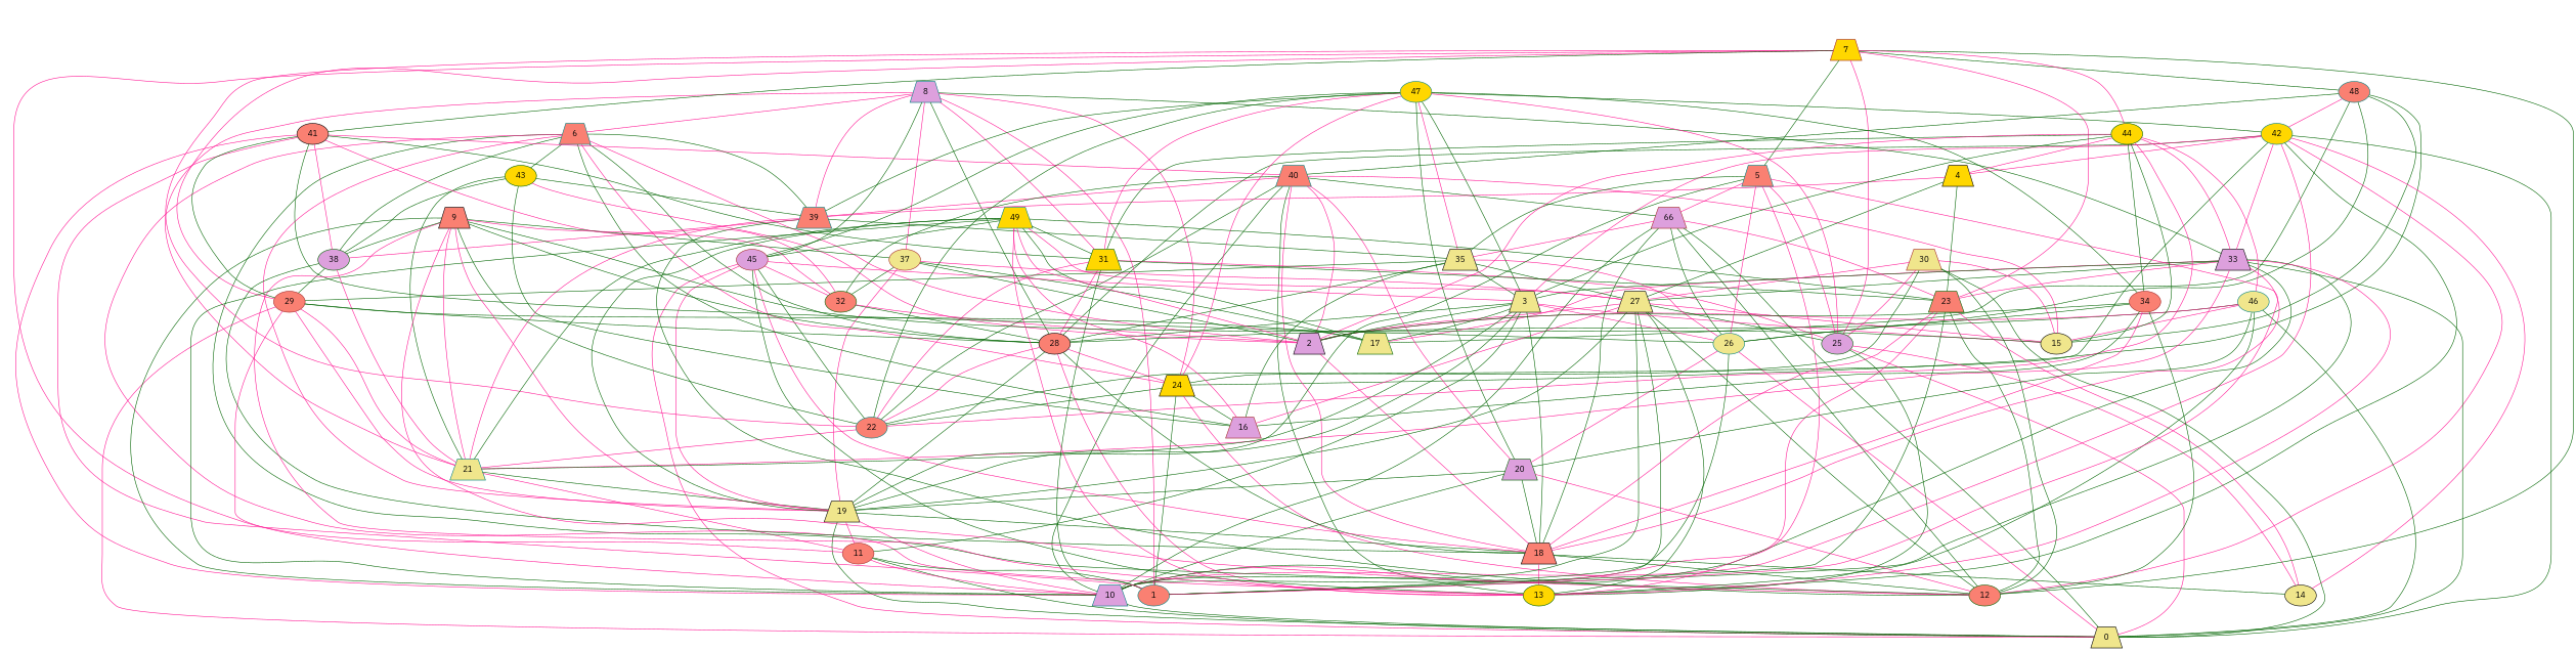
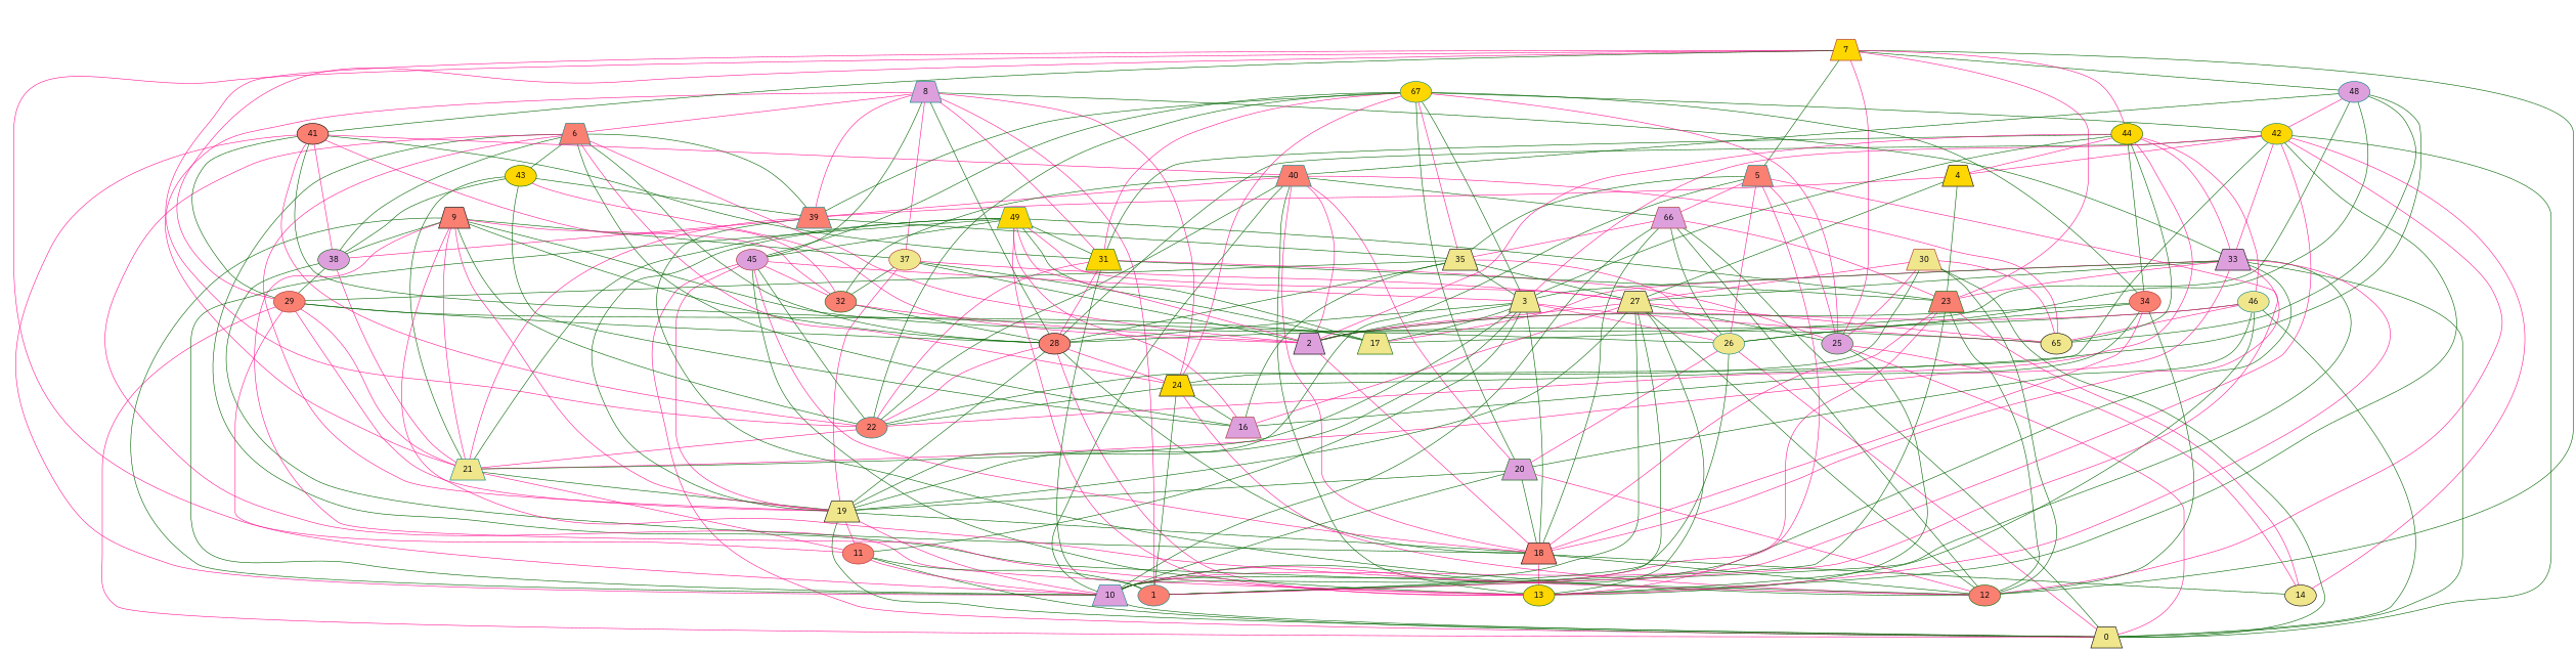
  digraph {
    fontname="IBM Plex Sans"
    node [color=teal fillcolor=salmon fontname="IBM Plex Sans" shape=trapezium style=filled]
    edge [color=darkgreen dir=none fontname="IBM Plex Sans"]
-   48 [shape=ellipse]
+   48 [fillcolor=plum shape=ellipse]
    17 [color=darkgreen fillcolor=khaki]
-   15 [color=black fillcolor=khaki shape=ellipse]
+   15 [color=black fillcolor=khaki shape=ellipse label=65]
    24 [color=black fillcolor=gold]
    26 [fillcolor=khaki shape=ellipse]
    40
    42 [fillcolor=gold shape=ellipse]
    12 [color=darkgreen shape=ellipse]
    1 [shape=ellipse]
    22 [shape=ellipse]
    16 [color=brown fillcolor=plum]
    31 [color=darkgreen fillcolor=gold]
    25 [color=darkgreen fillcolor=plum shape=ellipse]
    28 [color=black shape=ellipse]
    23 [color=darkgreen]
    0 [color=black fillcolor=khaki]
    14 [color=black fillcolor=khaki shape=ellipse]
    13 [color=darkgreen fillcolor=gold shape=ellipse]
    18 [color=black]
    19 [color=black fillcolor=khaki]
    46 [fillcolor=khaki shape=ellipse]
    2 [color=black fillcolor=plum]
    20 [color=darkgreen fillcolor=plum]
    8 [fillcolor=plum]
    37 [color=brown fillcolor=khaki shape=ellipse]
    33 [color=black fillcolor=plum]
    21 [fillcolor=khaki]
    45 [color=brown fillcolor=plum shape=ellipse]
    6
    39
    27 [color=black fillcolor=khaki]
    32 [color=darkgreen shape=ellipse]
    10 [fillcolor=plum]
    3 [color=black fillcolor=khaki]
    11 [color=brown shape=ellipse]
    30 [color=brown fillcolor=khaki]
    38 [color=darkgreen fillcolor=plum shape=ellipse]
    43 [color=darkgreen fillcolor=gold shape=ellipse]
    35 [color=black fillcolor=khaki]
    29 [color=brown shape=ellipse]
    4 [color=black fillcolor=gold]
    7 [color=brown fillcolor=gold]
    41 [color=black shape=ellipse]
    5
    44 [color=darkgreen fillcolor=gold shape=ellipse]
    n46 [color=brown fillcolor=plum label=66]
    9 [color=black]
-   47 [fillcolor=gold shape=ellipse]
+   47 [fillcolor=gold shape=ellipse label=67]
    34 [color=brown shape=ellipse]
    49 [fillcolor=gold]
    subgraph sub_1 {
      48
      17
      15
      24
      26
      40
      42
      12
      1
      22
      16
      31
      25
      28
      23
      0
      14
      13
      18
      19
      46
      2
      20
      8
      37
      33
      21
      45
      6
      39
      27
      32
      10
      3
      11
      30
      38
      43
      35
      29
      4
      7
      41
      5
      44
      n46
      9
      47
      34
      49
    }
    48 -> 17
    48 -> 15
    48 -> 24
    48 -> 26
    48 -> 40
    48 -> 42 [color=deeppink]
    24 -> 12 [color=deeppink]
    24 -> 1
    24 -> 22
    24 -> 16
    26 -> 0 [color=deeppink]
    26 -> 20 [color=deeppink]
    26 -> 10
    40 -> 15 [color=deeppink]
    40 -> 22
    40 -> 13
    40 -> 18 [color=deeppink]
    40 -> 2 [color=deeppink]
    40 -> 20 [color=deeppink]
    40 -> 39 [color=deeppink]
    40 -> 32
    40 -> 10
    40 -> n46
    42 -> 24
    42 -> 12 [color=deeppink]
    42 -> 28
    42 -> 0
    42 -> 14 [color=deeppink]
    42 -> 13
    42 -> 33 [color=deeppink]
    42 -> 10 [color=deeppink]
    42 -> 3 [color=deeppink]
    42 -> 4 [color=deeppink]
    22 -> 21 [color=deeppink]
    31 -> 1
    31 -> 22 [color=deeppink]
    31 -> 25 [color=deeppink]
    31 -> 28 [color=deeppink]
    31 -> 23
    25 -> 0 [color=deeppink]
    25 -> 14 [color=deeppink]
    25 -> 13
    28 -> 24 [color=deeppink]
    28 -> 22 [color=deeppink]
    28 -> 13 [color=deeppink]
    28 -> 18
    28 -> 19
    23 -> 12
    23 -> 1
    23 -> 14 [color=deeppink]
    23 -> 18 [color=deeppink]
    23 -> 10 [color=deeppink]
    18 -> 12
    18 -> 14
    18 -> 13 [color=deeppink]
    19 -> 0
    19 -> 18
    19 -> 10 [color=deeppink]
    19 -> 11 [color=deeppink]
    46 -> 15 [color=deeppink]
    46 -> 28
    46 -> 0
    46 -> 13
    46 -> 2 [color=deeppink]
    46 -> 20
    2 -> 18 [color=deeppink]
    20 -> 12 [color=deeppink]
    20 -> 18
    20 -> 19
    20 -> 10
    8 -> 24 [color=deeppink]
    8 -> 1 [color=deeppink]
    8 -> 31 [color=deeppink]
    8 -> 28
    8 -> 37 [color=deeppink]
    8 -> 33
    8 -> 21 [color=deeppink]
    8 -> 45
    8 -> 6 [color=deeppink]
    8 -> 39 [color=deeppink]
    37 -> 17
    37 -> 19 [color=deeppink]
    37 -> 2
    37 -> 27 [color=deeppink]
    37 -> 32
    33 -> 17 [color=deeppink]
    33 -> 1
    33 -> 23 [color=deeppink]
    33 -> 0
    33 -> 13 [color=deeppink]
    33 -> 18 [color=deeppink]
    33 -> 21 [color=deeppink]
    33 -> 27
    33 -> 10
    33 -> 3
    21 -> 19
    21 -> 11 [color=deeppink]
    45 -> 22
    45 -> 0 [color=deeppink]
    45 -> 13
    45 -> 18 [color=deeppink]
    45 -> 19 [color=deeppink]
    45 -> 32 [color=deeppink]
    45 -> 3 [color=deeppink]
    6 -> 24 [color=deeppink]
    6 -> 12
    6 -> 16
    6 -> 28
    6 -> 13 [color=deeppink]
    6 -> 19 [color=deeppink]
    6 -> 2 [color=deeppink]
    6 -> 39
    6 -> 38
    6 -> 43
    39 -> 12
    39 -> 21 [color=deeppink]
    39 -> 38 [color=deeppink]
    39 -> 35
    27 -> 15 [color=deeppink]
    27 -> 12
    27 -> 1
    27 -> 16 [color=deeppink]
    27 -> 25
    27 -> 13
    27 -> 19
    27 -> 2 [color=deeppink]
    27 -> 10
    32 -> 28
    32 -> 2 [color=deeppink]
    10 -> 0
    3 -> 17
    3 -> 15 [color=deeppink]
    3 -> 26 [color=deeppink]
    3 -> 28
    3 -> 18
    3 -> 19
    3 -> 2
    3 -> 21
    3 -> 11
    11 -> 1
    11 -> 0
    11 -> 10 [color=deeppink]
    30 -> 15 [color=deeppink]
    30 -> 12
    30 -> 22
    30 -> 25 [color=deeppink]
    30 -> 0
    30 -> 27 [color=deeppink]
    38 -> 18
    38 -> 21 [color=deeppink]
    38 -> 29
    43 -> 16
    43 -> 2 [color=deeppink]
    43 -> 21
    43 -> 39
    43 -> 38
    35 -> 26 [color=deeppink]
    35 -> 16
    35 -> 28
    35 -> 27
    35 -> 3
    35 -> 29
    29 -> 17
    29 -> 28
    29 -> 0 [color=deeppink]
    29 -> 19 [color=deeppink]
    29 -> 21 [color=deeppink]
    29 -> 10 [color=deeppink]
    4 -> 23
    4 -> 39 [color=deeppink]
    4 -> 27
    7 -> 48
    7 -> 12
    7 -> 22 [color=deeppink]
    7 -> 25 [color=deeppink]
    7 -> 23 [color=deeppink]
    7 -> 11 [color=deeppink]
    7 -> 29 [color=deeppink]
    7 -> 41
    7 -> 5
    7 -> 44 [color=deeppink]
    41 -> 26
    41 -> 40 [color=deeppink]
-   41 -> 1 [color=deeppink]
+   41 -> 22 [color=deeppink]
    41 -> 31
    41 -> 32 [color=deeppink]
    41 -> 10 [color=deeppink]
    41 -> 38 [color=deeppink]
    41 -> 29
    5 -> 26 [color=deeppink]
    5 -> 1 [color=deeppink]
    5 -> 25 [color=deeppink]
    5 -> 13 [color=deeppink]
    5 -> 19
    5 -> 35
    5 -> n46 [color=deeppink]
    44 -> 15
    44 -> 22 [color=deeppink]
    44 -> 31
    44 -> 46 [color=deeppink]
    44 -> 2 [color=deeppink]
    44 -> 33 [color=deeppink]
    44 -> 3
    44 -> 4 [color=deeppink]
    44 -> 34
    n46 -> 26
    n46 -> 12
    n46 -> 23 [color=deeppink]
    n46 -> 0
    n46 -> 18
    n46 -> 10
    n46 -> 35 [color=deeppink]
    9 -> 15
    9 -> 12 [color=deeppink]
    9 -> 22
    9 -> 28
    9 -> 13 [color=deeppink]
    9 -> 19 [color=deeppink]
    9 -> 37
    9 -> 21 [color=deeppink]
    9 -> 32 [color=deeppink]
    9 -> 10
    9 -> 38
    47 -> 24 [color=deeppink]
    47 -> 42
    47 -> 22
    47 -> 31 [color=deeppink]
    47 -> 25 [color=deeppink]
    47 -> 20
    47 -> 45
    47 -> 39
    47 -> 3
    47 -> 35 [color=deeppink]
    47 -> 34
    34 -> 26
    34 -> 12
    34 -> 16
    34 -> 18 [color=deeppink]
    34 -> 2
    49 -> 17
    49 -> 16 [color=deeppink]
    49 -> 31
    49 -> 23
    49 -> 13 [color=deeppink]
    49 -> 19
    49 -> 2 [color=deeppink]
    49 -> 21
    49 -> 45
    49 -> 27 [color=deeppink]
    49 -> 10
  }
